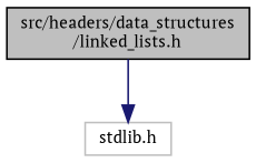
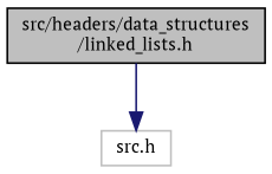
  digraph {
    fontname="PT Serif"
    node [fontname="PT Serif" fontsize=10 shape=record style=filled]
    n1 [color=black fillcolor=grey75 fontcolor=black height=0.2 label="src/headers/data_structures\l/linked_lists.h" width=0.4]
-   n2 [color=grey75 fillcolor=white height=0.2 label="stdlib.h" width=0.4]
+   n2 [color=grey75 fillcolor=white height=0.2 label="src.h" width=0.4]
    n1 -> n2 [color=midnightblue fontname="PT Serif" fontsize=10 labelfontname=Helvetica labelfontsize=10 style=solid]
  }
